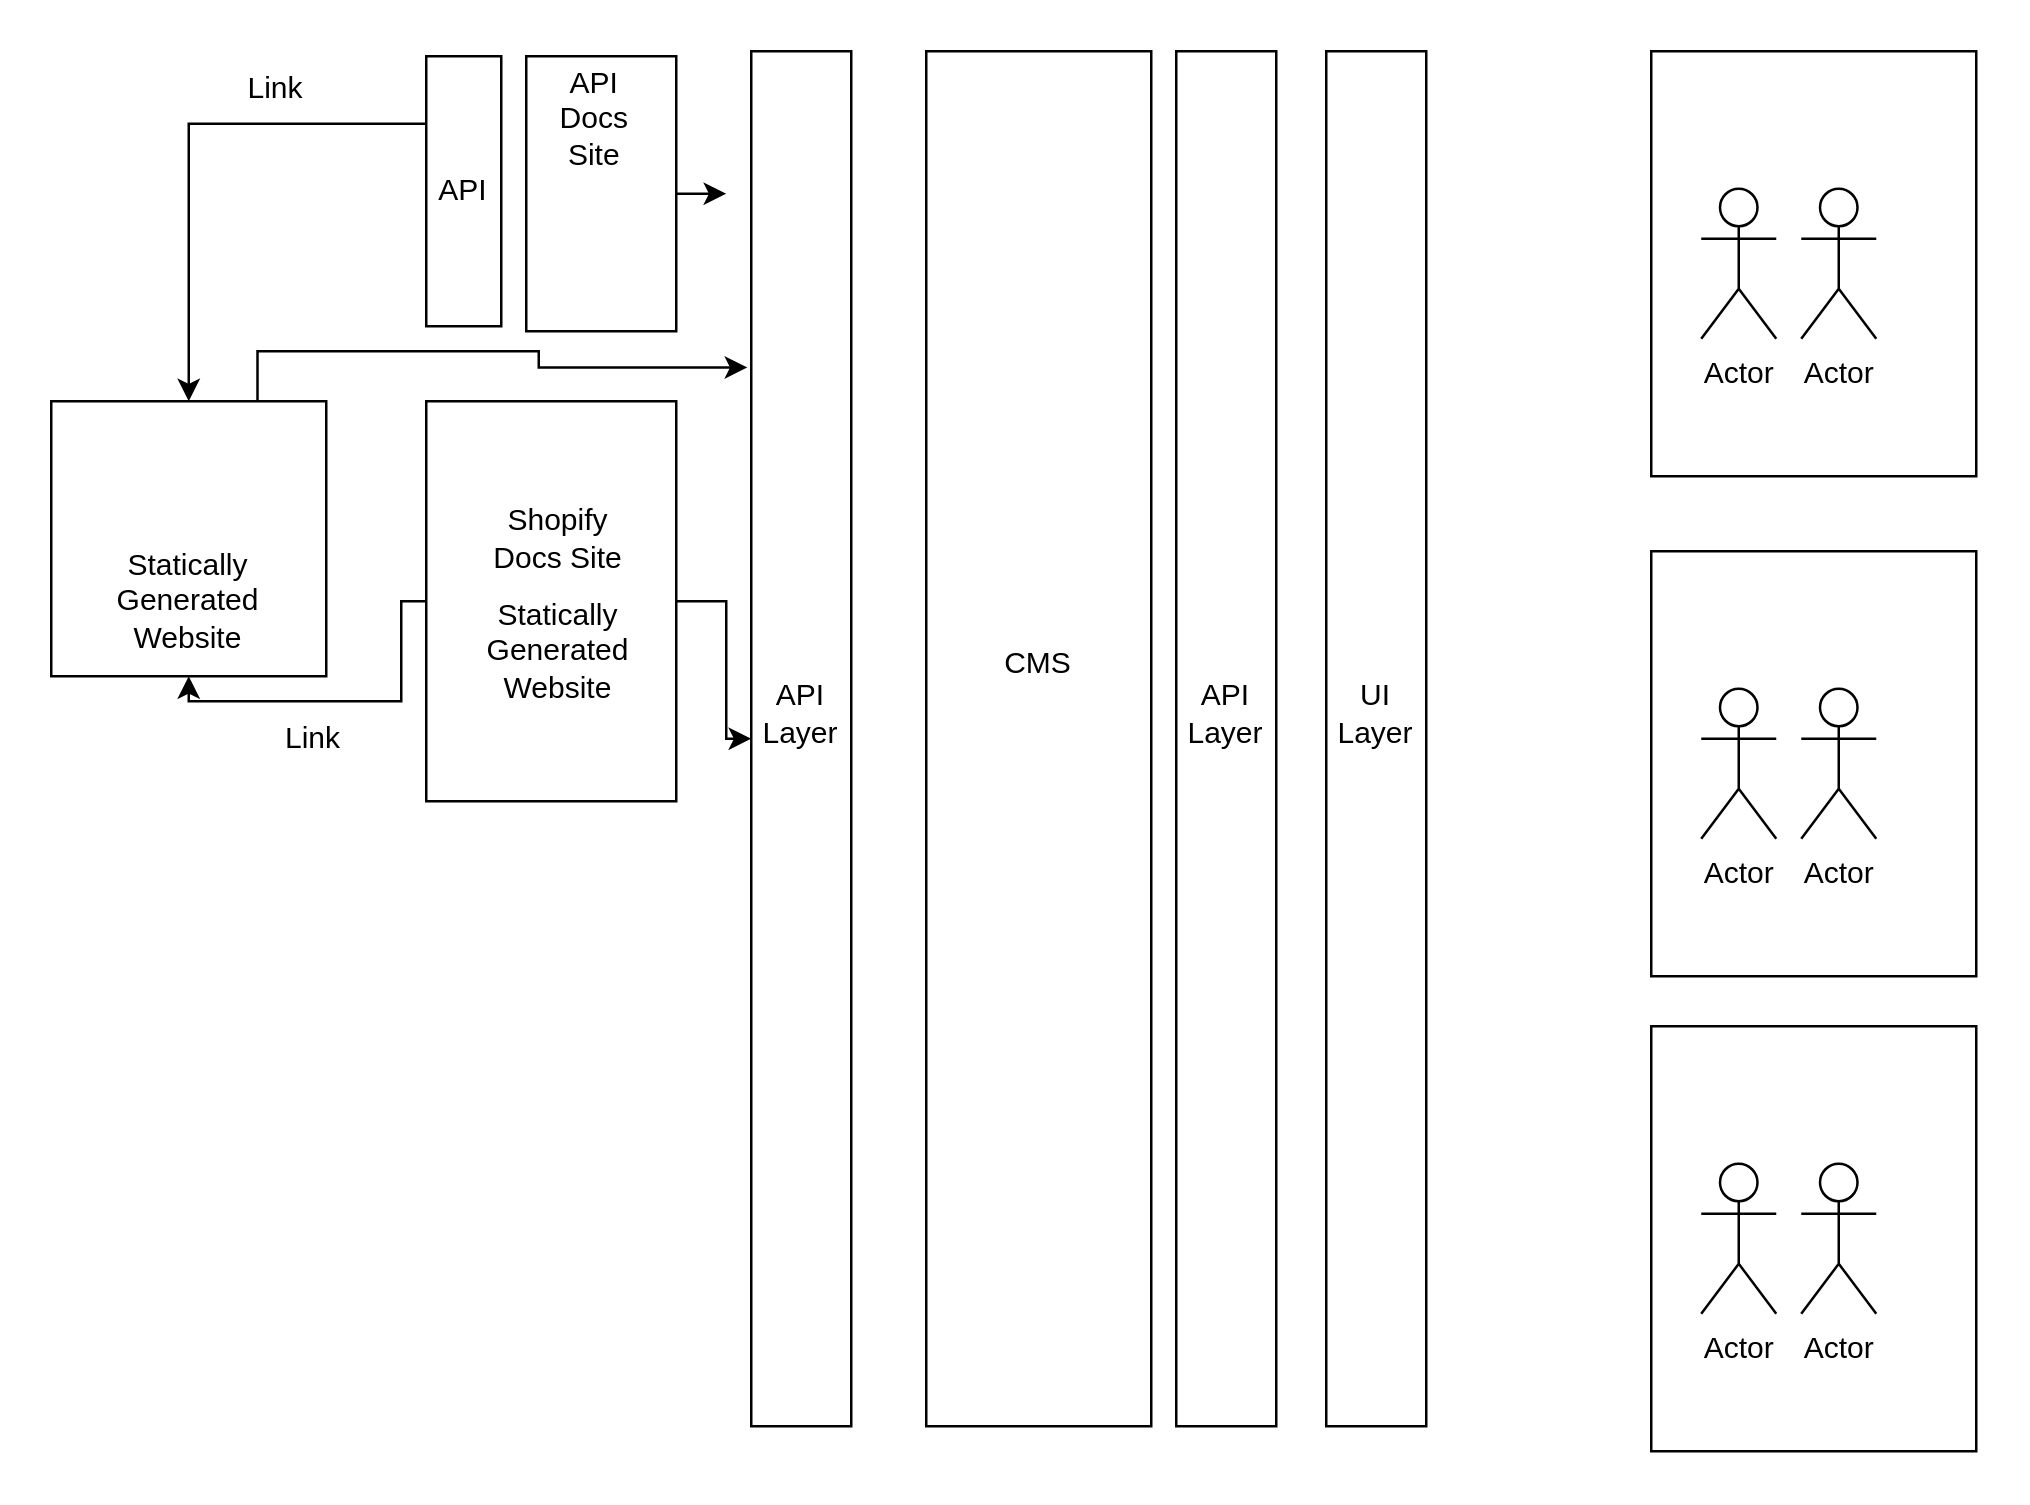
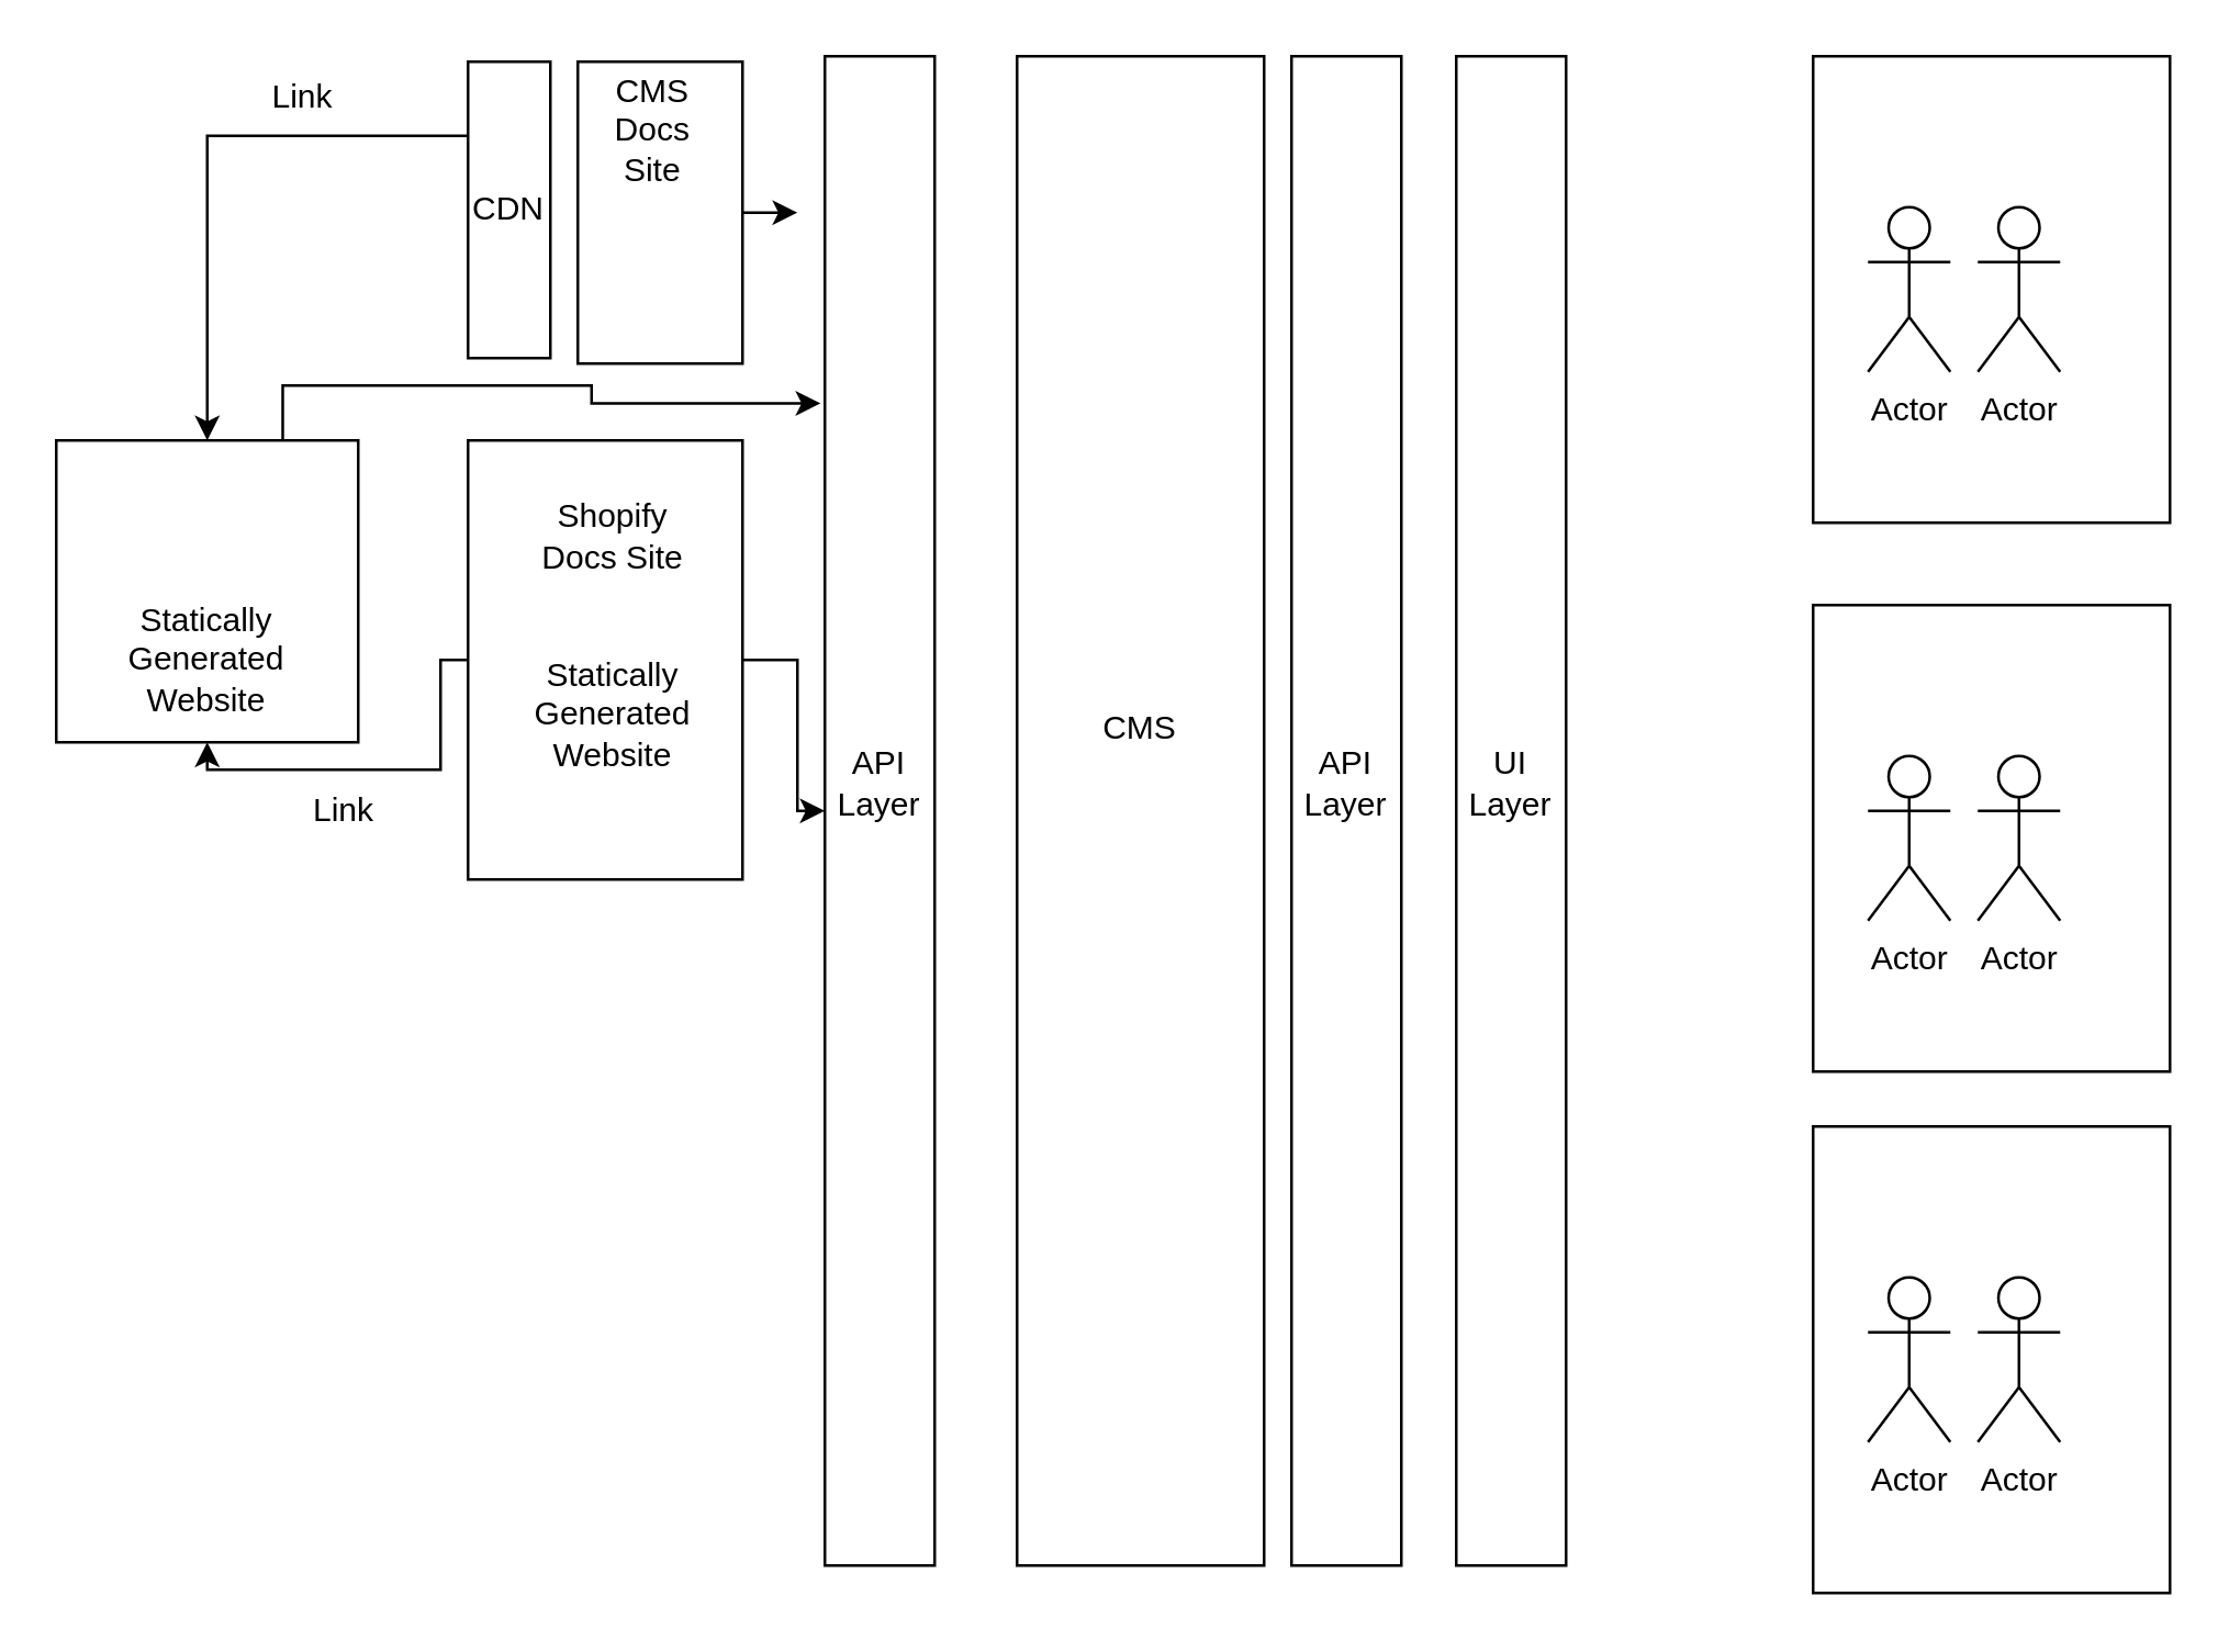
  <mxCell id="0" />
  <mxCell id="1" parent="0" />
  <mxCell id="2" value="" style="rounded=0;whiteSpace=wrap;html=1;direction=south;" vertex="1" parent="1"><mxGeometry x="370" y="20" width="90" height="550" as="geometry" /></mxCell>
  <mxCell id="3" value="CMS" style="text;html=1;strokeColor=none;fillColor=none;align=center;verticalAlign=middle;whiteSpace=wrap;rounded=0;" vertex="1" parent="1"><mxGeometry x="385" y="250" width="60" height="30" as="geometry" /></mxCell>
  <mxCell id="4" value="" style="rounded=0;whiteSpace=wrap;html=1;direction=south;" vertex="1" parent="1"><mxGeometry x="470" y="20" width="40" height="550" as="geometry" /></mxCell>
  <mxCell id="5" value="" style="rounded=0;whiteSpace=wrap;html=1;direction=south;" vertex="1" parent="1"><mxGeometry x="530" y="20" width="40" height="550" as="geometry" /></mxCell>
  <mxCell id="6" value="API&lt;br&gt;Layer" style="text;html=1;strokeColor=none;fillColor=none;align=center;verticalAlign=middle;whiteSpace=wrap;rounded=0;" vertex="1" parent="1"><mxGeometry x="460" y="270" width="60" height="30" as="geometry" /></mxCell>
  <mxCell id="7" value="UI&lt;br&gt;Layer" style="text;html=1;strokeColor=none;fillColor=none;align=center;verticalAlign=middle;whiteSpace=wrap;rounded=0;" vertex="1" parent="1"><mxGeometry x="520" y="270" width="60" height="30" as="geometry" /></mxCell>
  <mxCell id="8" value="" style="rounded=0;whiteSpace=wrap;html=1;" vertex="1" parent="1"><mxGeometry x="660" y="20" width="130" height="170" as="geometry" /></mxCell>
  <mxCell id="9" value="Actor" style="shape=umlActor;verticalLabelPosition=bottom;verticalAlign=top;html=1;outlineConnect=0;" vertex="1" parent="1"><mxGeometry x="680" y="75" width="30" height="60" as="geometry" /></mxCell>
  <mxCell id="10" value="Actor" style="shape=umlActor;verticalLabelPosition=bottom;verticalAlign=top;html=1;outlineConnect=0;" vertex="1" parent="1"><mxGeometry x="720" y="75" width="30" height="60" as="geometry" /></mxCell>
  <mxCell id="11" value="" style="rounded=0;whiteSpace=wrap;html=1;" vertex="1" parent="1"><mxGeometry x="660" y="220" width="130" height="170" as="geometry" /></mxCell>
  <mxCell id="12" value="Actor" style="shape=umlActor;verticalLabelPosition=bottom;verticalAlign=top;html=1;outlineConnect=0;" vertex="1" parent="1"><mxGeometry x="680" y="275" width="30" height="60" as="geometry" /></mxCell>
  <mxCell id="13" value="Actor" style="shape=umlActor;verticalLabelPosition=bottom;verticalAlign=top;html=1;outlineConnect=0;" vertex="1" parent="1"><mxGeometry x="720" y="275" width="30" height="60" as="geometry" /></mxCell>
  <mxCell id="14" value="" style="rounded=0;whiteSpace=wrap;html=1;" vertex="1" parent="1"><mxGeometry x="660" y="410" width="130" height="170" as="geometry" /></mxCell>
  <mxCell id="15" value="Actor" style="shape=umlActor;verticalLabelPosition=bottom;verticalAlign=top;html=1;outlineConnect=0;" vertex="1" parent="1"><mxGeometry x="680" y="465" width="30" height="60" as="geometry" /></mxCell>
  <mxCell id="16" value="Actor" style="shape=umlActor;verticalLabelPosition=bottom;verticalAlign=top;html=1;outlineConnect=0;" vertex="1" parent="1"><mxGeometry x="720" y="465" width="30" height="60" as="geometry" /></mxCell>
  <mxCell id="17" value="" style="rounded=0;whiteSpace=wrap;html=1;direction=south;" vertex="1" parent="1"><mxGeometry x="300" y="20" width="40" height="550" as="geometry" /></mxCell>
  <mxCell id="18" value="API&lt;br&gt;Layer" style="text;html=1;strokeColor=none;fillColor=none;align=center;verticalAlign=middle;whiteSpace=wrap;rounded=0;" vertex="1" parent="1"><mxGeometry x="290" y="270" width="60" height="30" as="geometry" /></mxCell>
  <mxCell id="19" style="edgeStyle=orthogonalEdgeStyle;rounded=0;orthogonalLoop=1;jettySize=auto;html=1;exitX=0.75;exitY=0;exitDx=0;exitDy=0;entryX=0.23;entryY=1.039;entryDx=0;entryDy=0;entryPerimeter=0;" edge="1" parent="1" source="20" target="17"><mxGeometry relative="1" as="geometry" /></mxCell>
  <mxCell id="20" value="" style="rounded=0;whiteSpace=wrap;html=1;" vertex="1" parent="1"><mxGeometry x="20" y="160" width="110" height="110" as="geometry" /></mxCell>
  <mxCell id="21" style="edgeStyle=orthogonalEdgeStyle;rounded=0;orthogonalLoop=1;jettySize=auto;html=1;" edge="1" parent="1" source="22"><mxGeometry relative="1" as="geometry"><mxPoint x="290" y="77" as="targetPoint" /></mxGeometry></mxCell>
  <mxCell id="22" value="" style="rounded=0;whiteSpace=wrap;html=1;" vertex="1" parent="1"><mxGeometry x="210" y="22" width="60" height="110" as="geometry" /></mxCell>
- <mxCell id="23" value="API Docs Site" style="text;html=1;strokeColor=none;fillColor=none;align=center;verticalAlign=middle;whiteSpace=wrap;rounded=0;" vertex="1" parent="1"><mxGeometry x="220" y="32" width="35" height="30" as="geometry" /></mxCell>
+ <mxCell id="23" value="CMS Docs Site" style="text;html=1;strokeColor=none;fillColor=none;align=center;verticalAlign=middle;whiteSpace=wrap;rounded=0;" vertex="1" parent="1"><mxGeometry x="220" y="32" width="35" height="30" as="geometry" /></mxCell>
  <mxCell id="24" style="edgeStyle=orthogonalEdgeStyle;rounded=0;orthogonalLoop=1;jettySize=auto;html=1;exitX=0;exitY=0.25;exitDx=0;exitDy=0;" edge="1" parent="1" source="25" target="20"><mxGeometry relative="1" as="geometry" /></mxCell>
  <mxCell id="25" value="" style="rounded=0;whiteSpace=wrap;html=1;" vertex="1" parent="1"><mxGeometry x="170" y="22" width="30" height="108" as="geometry" /></mxCell>
- <mxCell id="26" value="API" style="text;html=1;strokeColor=none;fillColor=none;align=center;verticalAlign=middle;whiteSpace=wrap;rounded=0;" vertex="1" parent="1"><mxGeometry x="155" y="61" width="60" height="30" as="geometry" /></mxCell>
+ <mxCell id="26" value="CDN" style="text;html=1;strokeColor=none;fillColor=none;align=center;verticalAlign=middle;whiteSpace=wrap;rounded=0;" vertex="1" parent="1"><mxGeometry x="155" y="61" width="60" height="30" as="geometry" /></mxCell>
  <mxCell id="27" style="edgeStyle=orthogonalEdgeStyle;rounded=0;orthogonalLoop=1;jettySize=auto;html=1;exitX=1;exitY=0.5;exitDx=0;exitDy=0;" edge="1" parent="1" source="29" target="17"><mxGeometry relative="1" as="geometry" /></mxCell>
  <mxCell id="28" style="edgeStyle=orthogonalEdgeStyle;rounded=0;orthogonalLoop=1;jettySize=auto;html=1;entryX=0.5;entryY=1;entryDx=0;entryDy=0;" edge="1" parent="1" source="29" target="20"><mxGeometry relative="1" as="geometry"><Array as="points"><mxPoint x="160" y="240" /><mxPoint x="160" y="280" /><mxPoint x="75" y="280" /></Array></mxGeometry></mxCell>
  <mxCell id="29" value="" style="rounded=0;whiteSpace=wrap;html=1;" vertex="1" parent="1"><mxGeometry x="170" y="160" width="100" height="160" as="geometry" /></mxCell>
- <mxCell id="30" value="Shopify Docs Site" style="text;html=1;strokeColor=none;fillColor=none;align=center;verticalAlign=middle;whiteSpace=wrap;rounded=0;" vertex="1" parent="1"><mxGeometry x="193" y="200" width="60" height="30" as="geometry" /></mxCell>
+ <mxCell id="30" value="Shopify Docs Site" style="text;html=1;strokeColor=none;fillColor=none;align=center;verticalAlign=middle;whiteSpace=wrap;rounded=0;" vertex="1" parent="1"><mxGeometry x="193" y="180" width="60" height="30" as="geometry" /></mxCell>
  <mxCell id="31" value="Statically Generated&lt;br&gt;Website" style="text;html=1;strokeColor=none;fillColor=none;align=center;verticalAlign=middle;whiteSpace=wrap;rounded=0;" vertex="1" parent="1"><mxGeometry x="193" y="245" width="60" height="30" as="geometry" /></mxCell>
  <mxCell id="32" value="Link" style="text;html=1;strokeColor=none;fillColor=none;align=center;verticalAlign=middle;whiteSpace=wrap;rounded=0;" vertex="1" parent="1"><mxGeometry x="80" y="20" width="60" height="30" as="geometry" /></mxCell>
  <mxCell id="33" value="Link" style="text;html=1;strokeColor=none;fillColor=none;align=center;verticalAlign=middle;whiteSpace=wrap;rounded=0;" vertex="1" parent="1"><mxGeometry x="95" y="280" width="60" height="30" as="geometry" /></mxCell>
  <mxCell id="34" value="Statically Generated Website" style="text;html=1;strokeColor=none;fillColor=none;align=center;verticalAlign=middle;whiteSpace=wrap;rounded=0;" vertex="1" parent="1"><mxGeometry x="45" y="225" width="60" height="30" as="geometry" /></mxCell>
